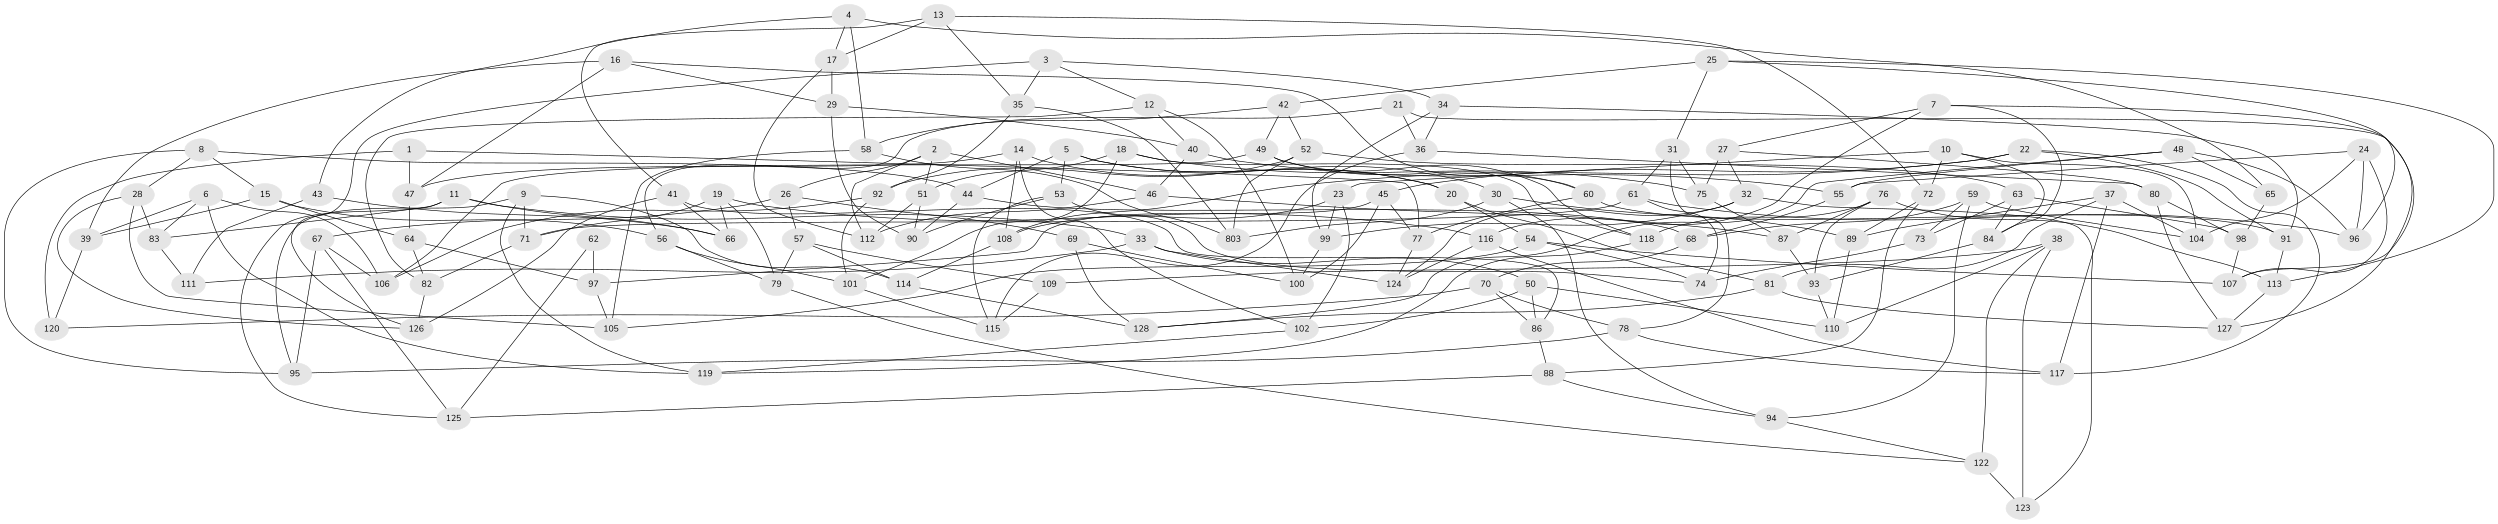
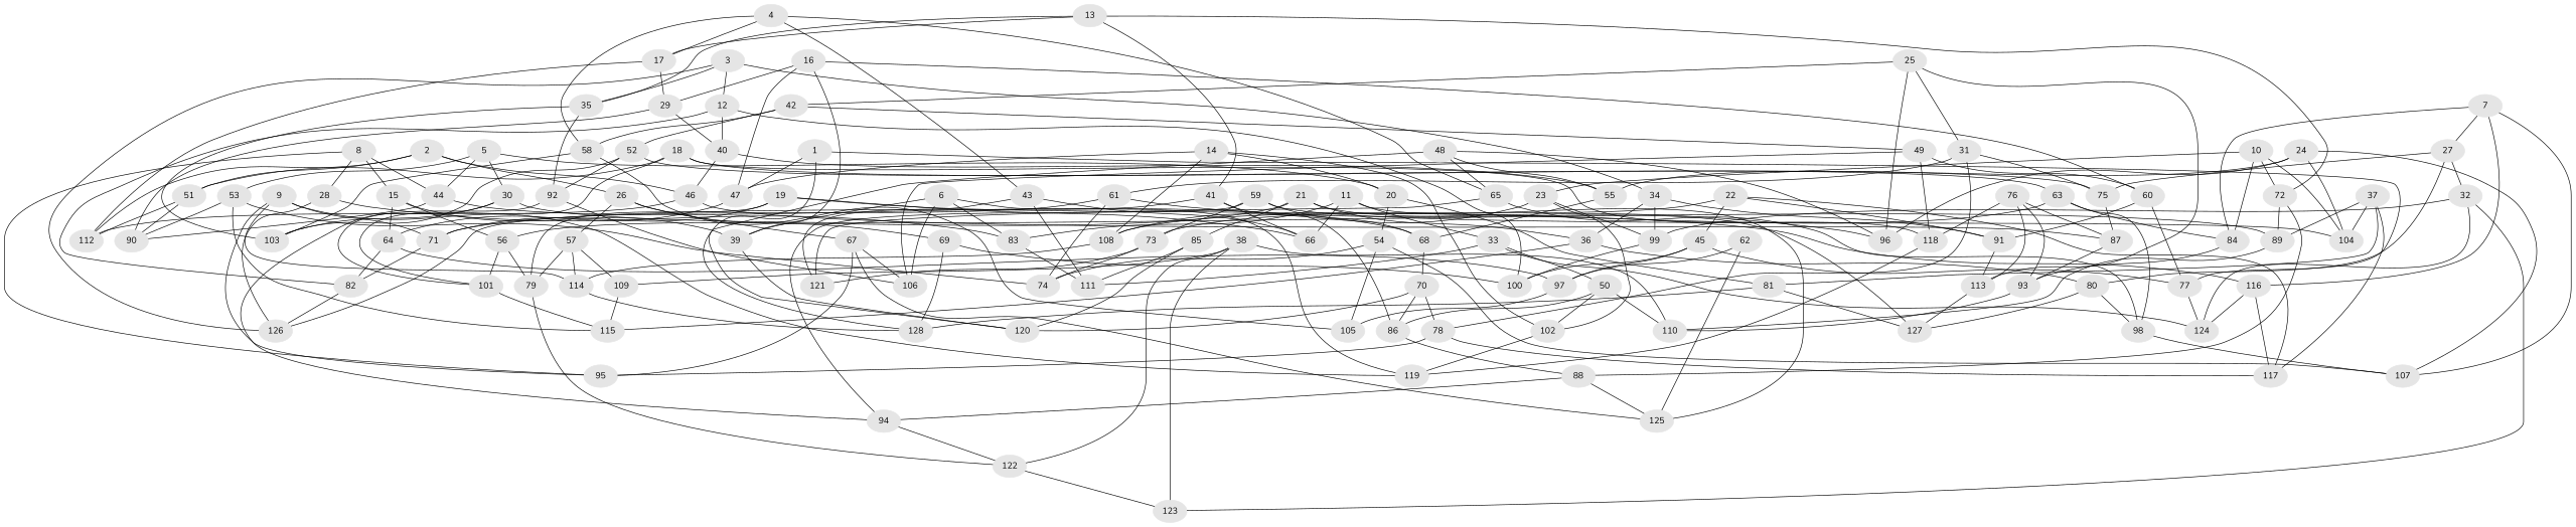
  graph {
    fontname=Nunito
    node [color=gray90 fontname=Nunito style=filled]
    edge [fontname=Nunito]
    1
    47
    77
    120
    64
    124
    2
    26
    46
    51
    112
    57
    67
    69
    87
    90
    3
    12
    34
    35
    126
    40
    82
    100
    36
    91
    99
-   103 [label=803]
+   103
    92
    4
    17
    43
    58
    65
    29
+   121
    66
    111
    105
    98
    5
    20
    30
    44
    53
    54
    81
    89
    94
    68
    115
    74
    6
    39
    83
    106
    119
    7
    27
    84
    107
    116
    75
    32
    80
    93
    117
    8
    15
    28
    95
    56
    9
    71
    114
    128
    10
    23
    72
    104
    102
    108
    88
    11
    33
    125
    50
    55
    13
    41
    86
    14
    101
    79
    97
    16
    60
    18
    118
    19
    122
    127
    21
+   85
    22
    45
    113
    24
    96
    25
    31
    42
    61
    78
    49
    52
    109
    123
    110
    37
    38
    63
    70
    48
    73
    59
    62
    76
    1 -- 47
    1 -- 77
    1 -- 120
    47 -- 64
    77 -- 124
    64 -- 82
    64 -- 97
    2 -- 26
    2 -- 46
    2 -- 51
    2 -- 112
    26 -- 57
    26 -- 67
    26 -- 69
    46 -- 112
    46 -- 87
    51 -- 112
    51 -- 90
    57 -- 114
    57 -- 79
    57 -- 109
    67 -- 106
    67 -- 95
    67 -- 125
    69 -- 100
    69 -- 128
    87 -- 93
    3 -- 12
    3 -- 34
    3 -- 35
    3 -- 126
    12 -- 40
    12 -- 82
    12 -- 100
    34 -- 36
    34 -- 91
    34 -- 99
    35 -- 103
    35 -- 92
    40 -- 46
    40 -- 55
    82 -- 126
    36 -- 115
    36 -- 80
    91 -- 113
    99 -- 100
    92 -- 106
    92 -- 101
    4 -- 17
    4 -- 43
    4 -- 58
    4 -- 65
    17 -- 112
    17 -- 29
+   43 -- 121
    43 -- 66
    43 -- 111
    58 -- 103
    58 -- 105
+   65 -- 121
    65 -- 98
    29 -- 90
    29 -- 40
    98 -- 107
    5 -- 20
    5 -- 30
    5 -- 44
    5 -- 53
    20 -- 54
    20 -- 81
    30 -- 103
    30 -- 89
    30 -- 94
    44 -- 90
    44 -- 68
    53 -- 90
    53 -- 115
    53 -- 74
    54 -- 105
    54 -- 74
    54 -- 107
    81 -- 128
    81 -- 127
    89 -- 110
    94 -- 122
    68 -- 70
    6 -- 39
    6 -- 83
    6 -- 106
    6 -- 119
    39 -- 120
    83 -- 111
    7 -- 27
    7 -- 84
    7 -- 107
    7 -- 116
    27 -- 75
    27 -- 32
    27 -- 80
    84 -- 93
    116 -- 124
    116 -- 117
    75 -- 87
    32 -- 124
    32 -- 99
    32 -- 123
    80 -- 98
    80 -- 127
    93 -- 110
    8 -- 44
    8 -- 15
    8 -- 28
    8 -- 95
    15 -- 64
    15 -- 39
    15 -- 56
    28 -- 126
-   28 -- 105
    28 -- 83
    56 -- 101
    56 -- 79
    9 -- 119
    9 -- 95
    9 -- 71
    9 -- 114
    71 -- 82
    114 -- 128
    10 -- 84
    10 -- 23
    10 -- 72
    10 -- 104
    23 -- 99
    23 -- 102
    23 -- 108
    72 -- 89
    72 -- 88
    102 -- 119
    108 -- 114
    88 -- 94
    88 -- 125
    11 -- 66
    11 -- 83
    11 -- 33
    11 -- 125
    33 -- 124
    33 -- 111
    33 -- 50
    50 -- 102
    50 -- 86
    50 -- 110
    55 -- 68
    13 -- 35
    13 -- 17
    13 -- 72
    13 -- 41
    41 -- 126
    41 -- 66
    41 -- 86
    86 -- 88
    14 -- 47
    14 -- 20
    14 -- 102
    14 -- 108
    101 -- 115
    79 -- 122
    97 -- 105
    16 -- 47
    16 -- 29
    16 -- 39
    16 -- 60
    60 -- 77
    60 -- 91
    18 -- 51
    18 -- 75
    18 -- 101
    18 -- 118
    118 -- 119
    19 -- 66
    19 -- 116
    19 -- 71
    19 -- 79
    122 -- 123
    21 -- 36
    21 -- 56
    21 -- 127
+   21 -- 85
+   85 -- 120
+   85 -- 111
    22 -- 91
    22 -- 117
    22 -- 108
    22 -- 45
    45 -- 77
    45 -- 100
    45 -- 97
    113 -- 127
    24 -- 107
    24 -- 104
    24 -- 55
    24 -- 96
    25 -- 113
    25 -- 96
    25 -- 31
    25 -- 42
    31 -- 75
    31 -- 61
    31 -- 78
    42 -- 58
    42 -- 49
    42 -- 52
    61 -- 74
    61 -- 71
    61 -- 96
    78 -- 117
    78 -- 95
    49 -- 106
    49 -- 60
    49 -- 118
    52 -- 103
    52 -- 92
    52 -- 63
    109 -- 115
    37 -- 81
    37 -- 89
    37 -- 117
    37 -- 104
    38 -- 122
    38 -- 109
    38 -- 123
    38 -- 110
    63 -- 98
    63 -- 84
    63 -- 73
    70 -- 120
    70 -- 86
    70 -- 78
    48 -- 65
    48 -- 128
    48 -- 55
    48 -- 96
+   73 -- 121
    73 -- 74
    59 -- 94
    59 -- 68
    59 -- 104
    59 -- 73
    62 -- 125
    62 -- 97
    76 -- 87
    76 -- 93
    76 -- 118
    76 -- 113
  }
